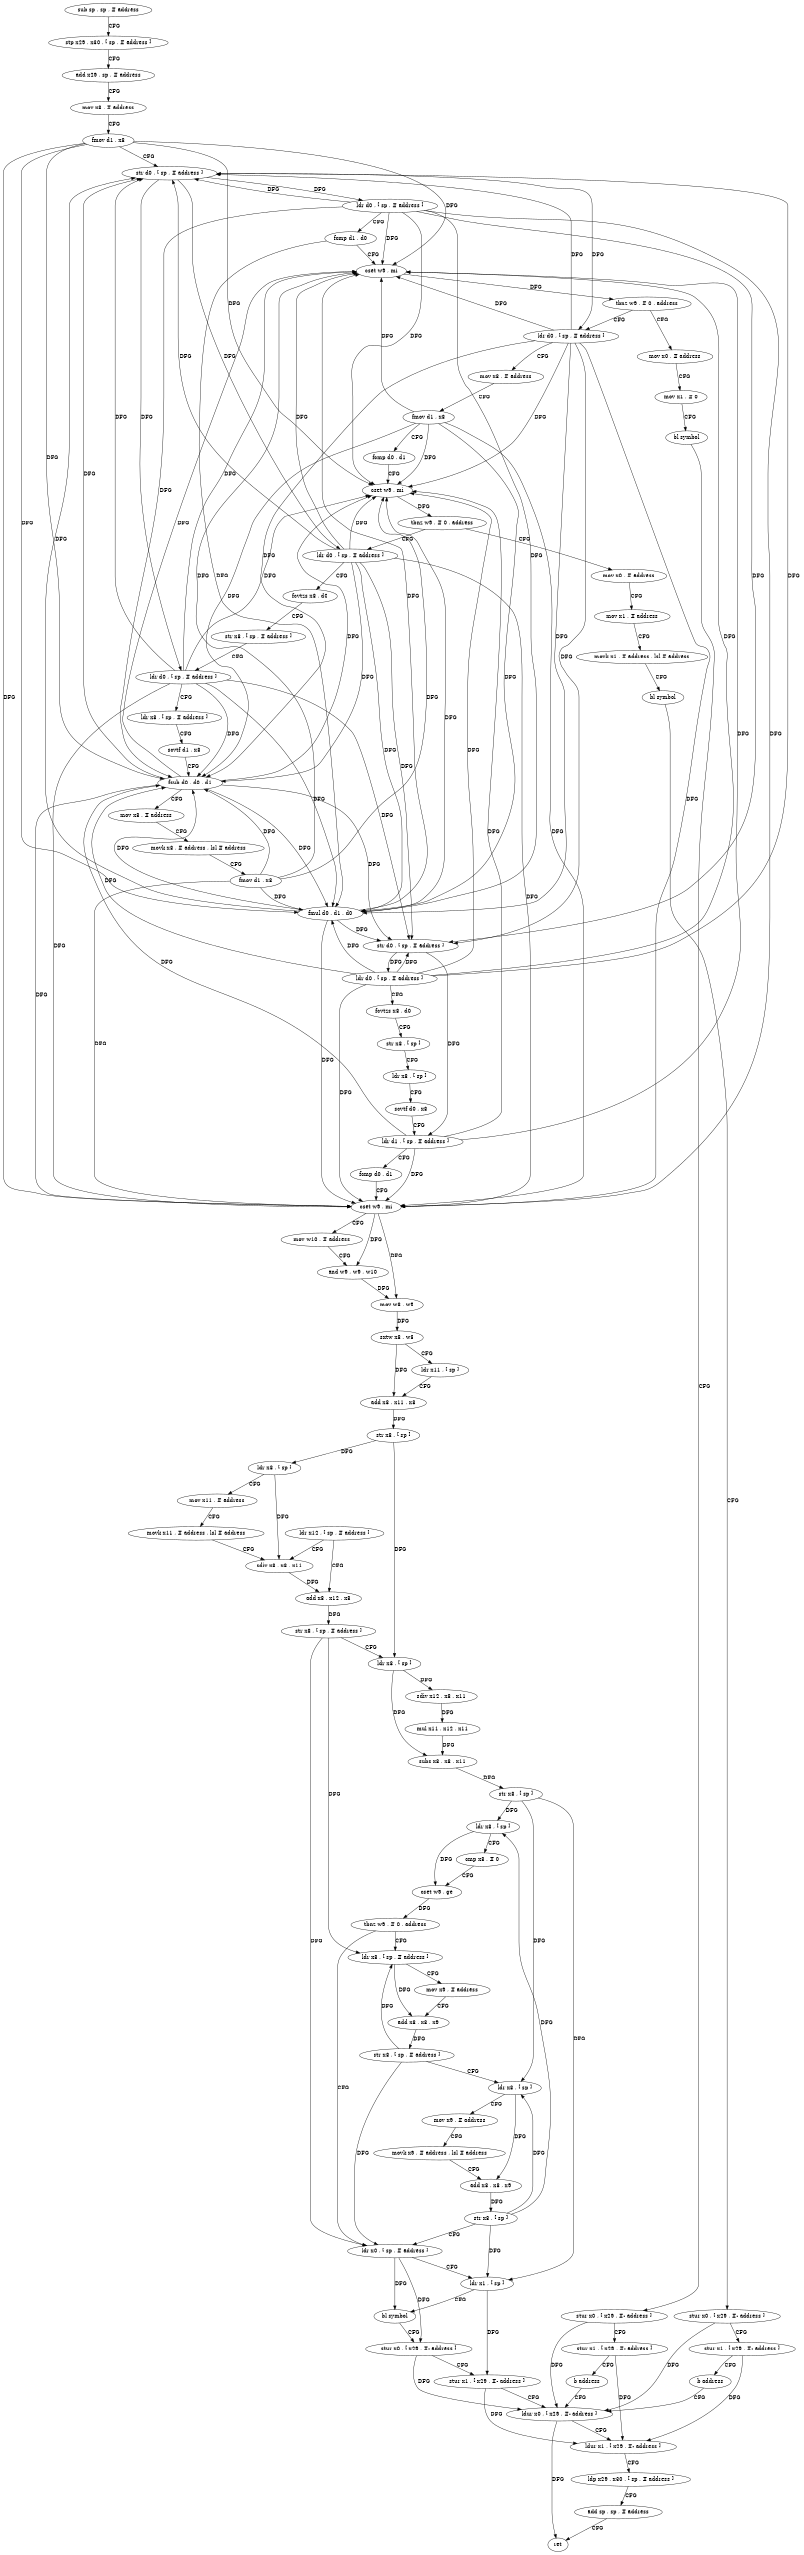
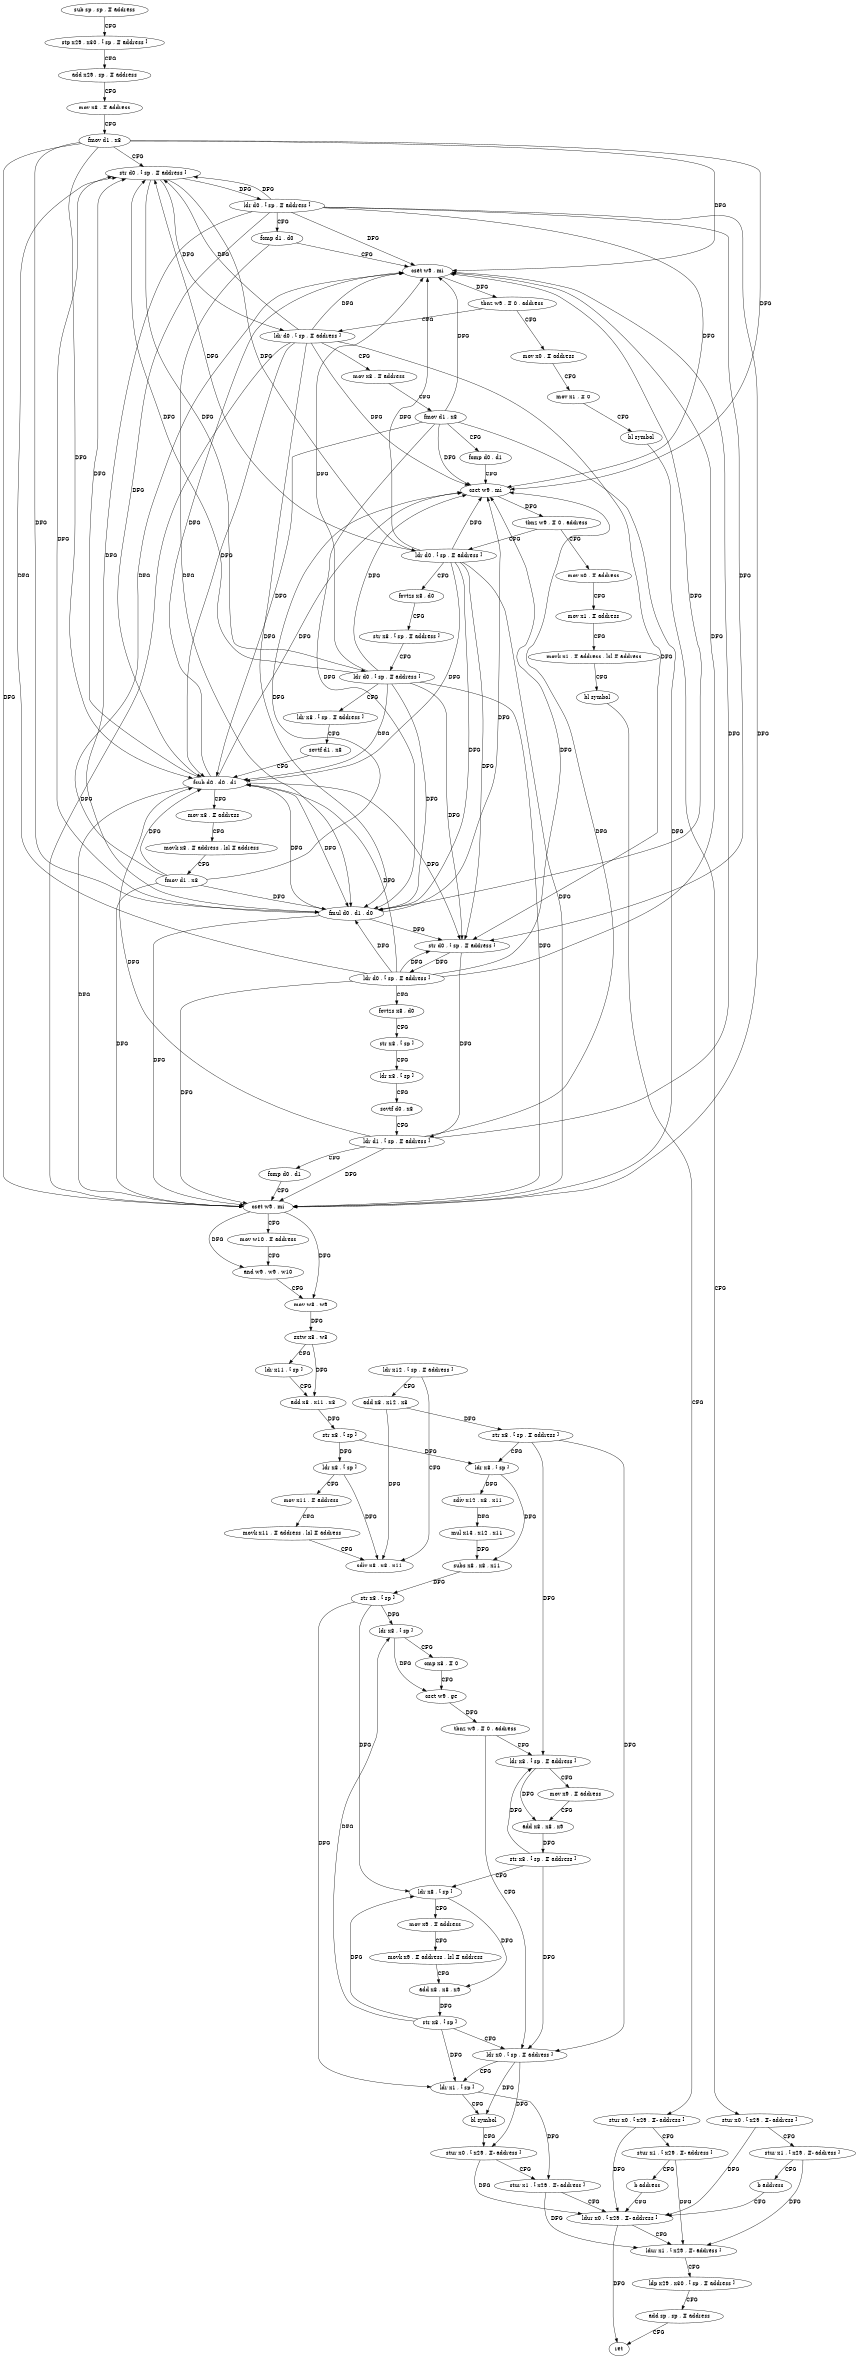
  digraph {
    n1 [label="sub sp , sp , # address"]
    n2 [label="stp x29 , x30 , [ sp , # address ]"]
    n3 [label="add x29 , sp , # address"]
    n4 [label="mov x8 , # address"]
    n5 [label="fmov d1 , x8"]
    n6 [label="str d0 , [ sp , # address ]"]
    n7 [label="cset w9 , mi"]
    n8 [label="cset w9 , mi"]
    n9 [label="fsub d0 , d0 , d1"]
    n10 [label="fmul d0 , d1 , d0"]
    n11 [label="cset w9 , mi"]
    n12 [label="ldr d0 , [ sp , # address ]"]
    n13 [label="ldr d0 , [ sp , # address ]"]
    n14 [label="ldr d0 , [ sp , # address ]"]
    n15 [label="ldr d0 , [ sp , # address ]"]
    n16 [label="tbnz w9 , # 0 , address"]
    n17 [label="tbnz w9 , # 0 , address"]
    n18 [label="str d0 , [ sp , # address ]"]
    n19 [label="mov x8 , # address"]
    n20 [label="mov w10 , # address"]
    n21 [label="and w9 , w9 , w10"]
    n22 [label="mov w8 , w9"]
    n23 [label="fcmp d1 , d0"]
    n24 [label="mov x8 , # address"]
    n25 [label="fcvtzs x8 , d0"]
    n26 [label="ldr x8 , [ sp , # address ]"]
    n27 [label="ldr d0 , [ sp , # address ]"]
    n28 [label="ldr d1 , [ sp , # address ]"]
    n29 [label="mov x0 , # address"]
    n30 [label="mov x1 , # 0"]
    n31 [label="fmov d1 , x8"]
    n32 [label="bl symbol"]
    n33 [label="fcmp d0 , d1"]
    n34 [label="mov x0 , # address"]
    n35 [label="mov x1 , # address"]
    n36 [label="str x8 , [ sp , # address ]"]
    n37 [label="movk x1 , # address , lsl # address"]
    n38 [label="stur x0 , [ x29 , #- address ]"]
    n39 [label="stur x1 , [ x29 , #- address ]"]
    n40 [label="ldur x0 , [ x29 , #- address ]"]
    n41 [label="b address"]
    n42 [label="ldur x1 , [ x29 , #- address ]"]
    n43 [label=ret]
    n44 [label="ldp x29 , x30 , [ sp , # address ]"]
    n45 [label="scvtf d1 , x8"]
    n46 [label="movk x8 , # address , lsl # address"]
    n47 [label="fmov d1 , x8"]
    n48 [label="fcvtzs x8 , d0"]
    n49 [label="fcmp d0 , d1"]
    n50 [label="str x8 , [ sp ]"]
    n51 [label="ldr x8 , [ sp ]"]
    n52 [label="scvtf d0 , x8"]
    n53 [label="sxtw x8 , w8"]
    n54 [label="ldr x11 , [ sp ]"]
    n55 [label="add x8 , x11 , x8"]
    n56 [label="str x8 , [ sp ]"]
    n57 [label="ldr x8 , [ sp ]"]
    n58 [label="ldr x8 , [ sp ]"]
    n59 [label="mov x11 , # address"]
    n60 [label="sdiv x8 , x8 , x11"]
    n61 [label="sdiv x12 , x8 , x11"]
    n62 [label="subs x8 , x8 , x11"]
    n63 [label="movk x11 , # address , lsl # address"]
    n64 [label="add x8 , x12 , x8"]
    n65 [label="ldr x12 , [ sp , # address ]"]
    n66 [label="str x8 , [ sp , # address ]"]
    n67 [label="ldr x0 , [ sp , # address ]"]
    n68 [label="ldr x8 , [ sp , # address ]"]
    n69 [label="ldr x1 , [ sp ]"]
    n70 [label="bl symbol"]
    n71 [label="stur x0 , [ x29 , #- address ]"]
    n72 [label="mov x9 , # address"]
    n73 [label="add x8 , x8 , x9"]
-   n74 [label="mul x11 , x12 , x11"]
+   n74 [label="mul x13 , x12 , x11"]
    n75 [label="str x8 , [ sp ]"]
    n76 [label="ldr x8 , [ sp ]"]
    n77 [label="ldr x8 , [ sp ]"]
    n78 [label="cmp x8 , # 0"]
    n79 [label="cset w9 , ge"]
    n80 [label="stur x1 , [ x29 , #- address ]"]
    n81 [label="mov x9 , # address"]
    n82 [label="add x8 , x8 , x9"]
    n83 [label="tbnz w9 , # 0 , address"]
    n84 [label="str x8 , [ sp , # address ]"]
    n85 [label="bl symbol"]
    n86 [label="stur x0 , [ x29 , #- address ]"]
    n87 [label="stur x1 , [ x29 , #- address ]"]
    n88 [label="b address"]
    n89 [label="add sp , sp , # address"]
    n90 [label="movk x9 , # address , lsl # address"]
    n91 [label="str x8 , [ sp ]"]
    n1 -> n2 [label=CFG]
    n2 -> n3 [label=CFG]
    n3 -> n4 [label=CFG]
    n4 -> n5 [label=CFG]
    n5 -> n6 [label=CFG]
    n5 -> n7 [label=DFG]
    n5 -> n8 [label=DFG]
    n5 -> n9 [label=DFG]
    n5 -> n10 [label=DFG]
    n5 -> n11 [label=DFG]
    n6 -> n12 [label=DFG]
    n6 -> n13 [label=DFG]
    n6 -> n14 [label=DFG]
    n6 -> n15 [label=DFG]
    n7 -> n16 [label=DFG]
    n8 -> n17 [label=DFG]
    n9 -> n6 [label=DFG]
    n9 -> n7 [label=DFG]
    n9 -> n8 [label=DFG]
    n9 -> n10 [label=DFG]
    n9 -> n11 [label=DFG]
    n9 -> n18 [label=DFG]
    n9 -> n19 [label=CFG]
    n10 -> n6 [label=DFG]
    n10 -> n7 [label=DFG]
    n10 -> n8 [label=DFG]
    n10 -> n9 [label=DFG]
    n10 -> n11 [label=DFG]
    n10 -> n18 [label=DFG]
    n11 -> n20 [label=CFG]
    n11 -> n21 [label=DFG]
    n11 -> n22 [label=DFG]
    n12 -> n6 [label=DFG]
    n12 -> n7 [label=DFG]
    n12 -> n8 [label=DFG]
    n12 -> n9 [label=DFG]
    n12 -> n10 [label=DFG]
    n12 -> n11 [label=DFG]
    n12 -> n18 [label=DFG]
    n12 -> n23 [label=CFG]
    n13 -> n6 [label=DFG]
    n13 -> n7 [label=DFG]
    n13 -> n8 [label=DFG]
    n13 -> n9 [label=DFG]
    n13 -> n10 [label=DFG]
    n13 -> n11 [label=DFG]
    n13 -> n18 [label=DFG]
    n13 -> n24 [label=CFG]
    n14 -> n6 [label=DFG]
    n14 -> n7 [label=DFG]
    n14 -> n8 [label=DFG]
    n14 -> n9 [label=DFG]
    n14 -> n10 [label=DFG]
    n14 -> n11 [label=DFG]
    n14 -> n18 [label=DFG]
    n14 -> n25 [label=CFG]
    n15 -> n6 [label=DFG]
    n15 -> n7 [label=DFG]
    n15 -> n8 [label=DFG]
    n15 -> n9 [label=DFG]
    n15 -> n10 [label=DFG]
    n15 -> n11 [label=DFG]
    n15 -> n18 [label=DFG]
    n15 -> n26 [label=CFG]
    n16 -> n13 [label=CFG]
    n16 -> n29 [label=CFG]
    n17 -> n14 [label=CFG]
    n17 -> n34 [label=CFG]
    n18 -> n27 [label=DFG]
    n18 -> n28 [label=DFG]
    n19 -> n46 [label=CFG]
    n20 -> n21 [label=CFG]
-   n21 -> n22 [label=DFG]
+   n21 -> n22 [label=CFG]
    n22 -> n53 [label=DFG]
    n23 -> n7 [label=CFG]
    n23 -> n10 [label=DFG]
    n24 -> n31 [label=CFG]
    n25 -> n36 [label=CFG]
    n26 -> n45 [label=CFG]
    n27 -> n6 [label=DFG]
    n27 -> n7 [label=DFG]
    n27 -> n8 [label=DFG]
    n27 -> n9 [label=DFG]
    n27 -> n10 [label=DFG]
    n27 -> n11 [label=DFG]
    n27 -> n18 [label=DFG]
    n27 -> n48 [label=CFG]
    n28 -> n7 [label=DFG]
    n28 -> n8 [label=DFG]
    n28 -> n9 [label=DFG]
    n28 -> n11 [label=DFG]
    n28 -> n49 [label=CFG]
    n29 -> n30 [label=CFG]
    n30 -> n32 [label=CFG]
    n31 -> n7 [label=DFG]
    n31 -> n8 [label=DFG]
    n31 -> n9 [label=DFG]
    n31 -> n10 [label=DFG]
    n31 -> n11 [label=DFG]
    n31 -> n33 [label=CFG]
    n32 -> n38 [label=CFG]
    n33 -> n8 [label=CFG]
    n34 -> n35 [label=CFG]
    n35 -> n37 [label=CFG]
    n36 -> n15 [label=CFG]
    n37 -> n85 [label=CFG]
    n38 -> n39 [label=CFG]
    n38 -> n40 [label=DFG]
    n39 -> n41 [label=CFG]
    n39 -> n42 [label=DFG]
    n40 -> n42 [label=CFG]
    n40 -> n43 [label=DFG]
    n41 -> n40 [label=CFG]
    n42 -> n44 [label=CFG]
    n44 -> n89 [label=CFG]
    n45 -> n9 [label=CFG]
    n46 -> n47 [label=CFG]
    n47 -> n7 [label=DFG]
    n47 -> n8 [label=DFG]
    n47 -> n9 [label=DFG]
    n47 -> n10 [label=DFG]
    n47 -> n11 [label=DFG]
    n48 -> n50 [label=CFG]
    n49 -> n11 [label=CFG]
    n50 -> n51 [label=CFG]
    n51 -> n52 [label=CFG]
    n52 -> n28 [label=CFG]
    n53 -> n54 [label=CFG]
    n53 -> n55 [label=DFG]
    n54 -> n55 [label=CFG]
    n55 -> n56 [label=DFG]
    n56 -> n57 [label=DFG]
    n56 -> n58 [label=DFG]
    n57 -> n59 [label=CFG]
    n57 -> n60 [label=DFG]
    n58 -> n61 [label=DFG]
    n58 -> n62 [label=DFG]
    n59 -> n63 [label=CFG]
-   n60 -> n64 [label=DFG]
+   n64 -> n60 [label=DFG]
    n61 -> n74 [label=DFG]
    n62 -> n75 [label=DFG]
    n63 -> n60 [label=CFG]
    n64 -> n66 [label=DFG]
    n65 -> n60 [label=CFG]
    n65 -> n64 [label=CFG]
    n66 -> n58 [label=CFG]
    n66 -> n67 [label=DFG]
    n66 -> n68 [label=DFG]
    n67 -> n69 [label=CFG]
    n67 -> n70 [label=DFG]
    n67 -> n71 [label=DFG]
    n68 -> n72 [label=CFG]
    n68 -> n73 [label=DFG]
    n69 -> n70 [label=CFG]
    n69 -> n80 [label=DFG]
    n70 -> n71 [label=CFG]
    n71 -> n40 [label=DFG]
    n71 -> n80 [label=CFG]
    n72 -> n73 [label=CFG]
    n73 -> n84 [label=DFG]
    n74 -> n62 [label=DFG]
    n75 -> n69 [label=DFG]
    n75 -> n76 [label=DFG]
    n75 -> n77 [label=DFG]
    n76 -> n78 [label=CFG]
    n76 -> n79 [label=DFG]
    n77 -> n81 [label=CFG]
    n77 -> n82 [label=DFG]
    n78 -> n79 [label=CFG]
    n79 -> n83 [label=DFG]
    n80 -> n40 [label=CFG]
    n80 -> n42 [label=DFG]
    n81 -> n90 [label=CFG]
    n82 -> n91 [label=DFG]
    n83 -> n67 [label=CFG]
    n83 -> n68 [label=CFG]
    n84 -> n67 [label=DFG]
    n84 -> n68 [label=DFG]
    n84 -> n77 [label=CFG]
    n85 -> n86 [label=CFG]
    n86 -> n40 [label=DFG]
    n86 -> n87 [label=CFG]
    n87 -> n42 [label=DFG]
    n87 -> n88 [label=CFG]
    n88 -> n40 [label=CFG]
    n89 -> n43 [label=CFG]
    n90 -> n82 [label=CFG]
    n91 -> n67 [label=CFG]
    n91 -> n69 [label=DFG]
    n91 -> n76 [label=DFG]
    n91 -> n77 [label=DFG]
  }
